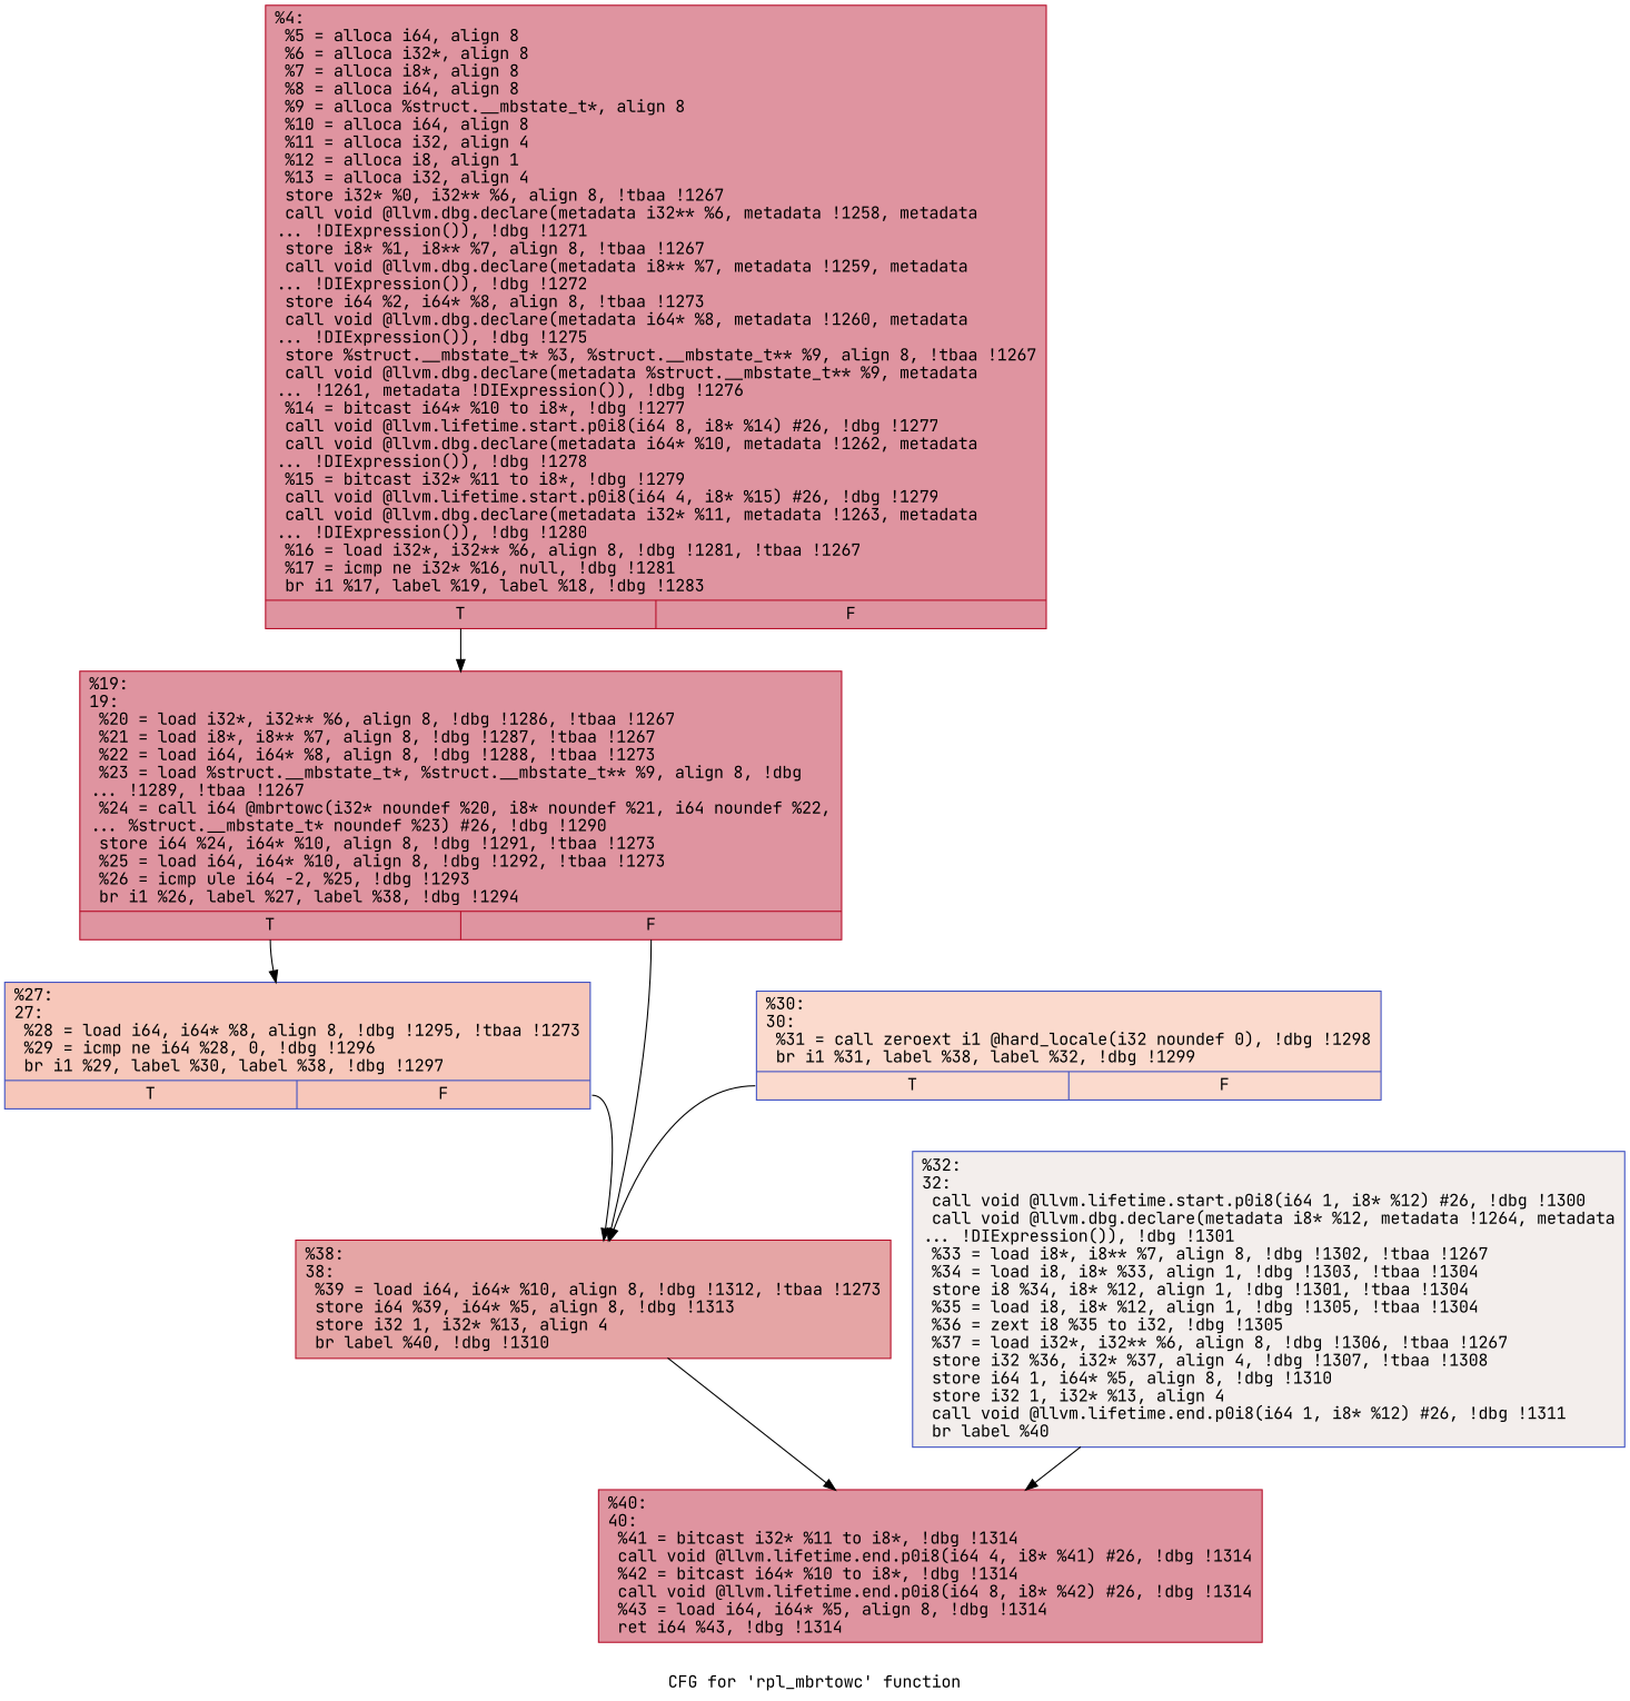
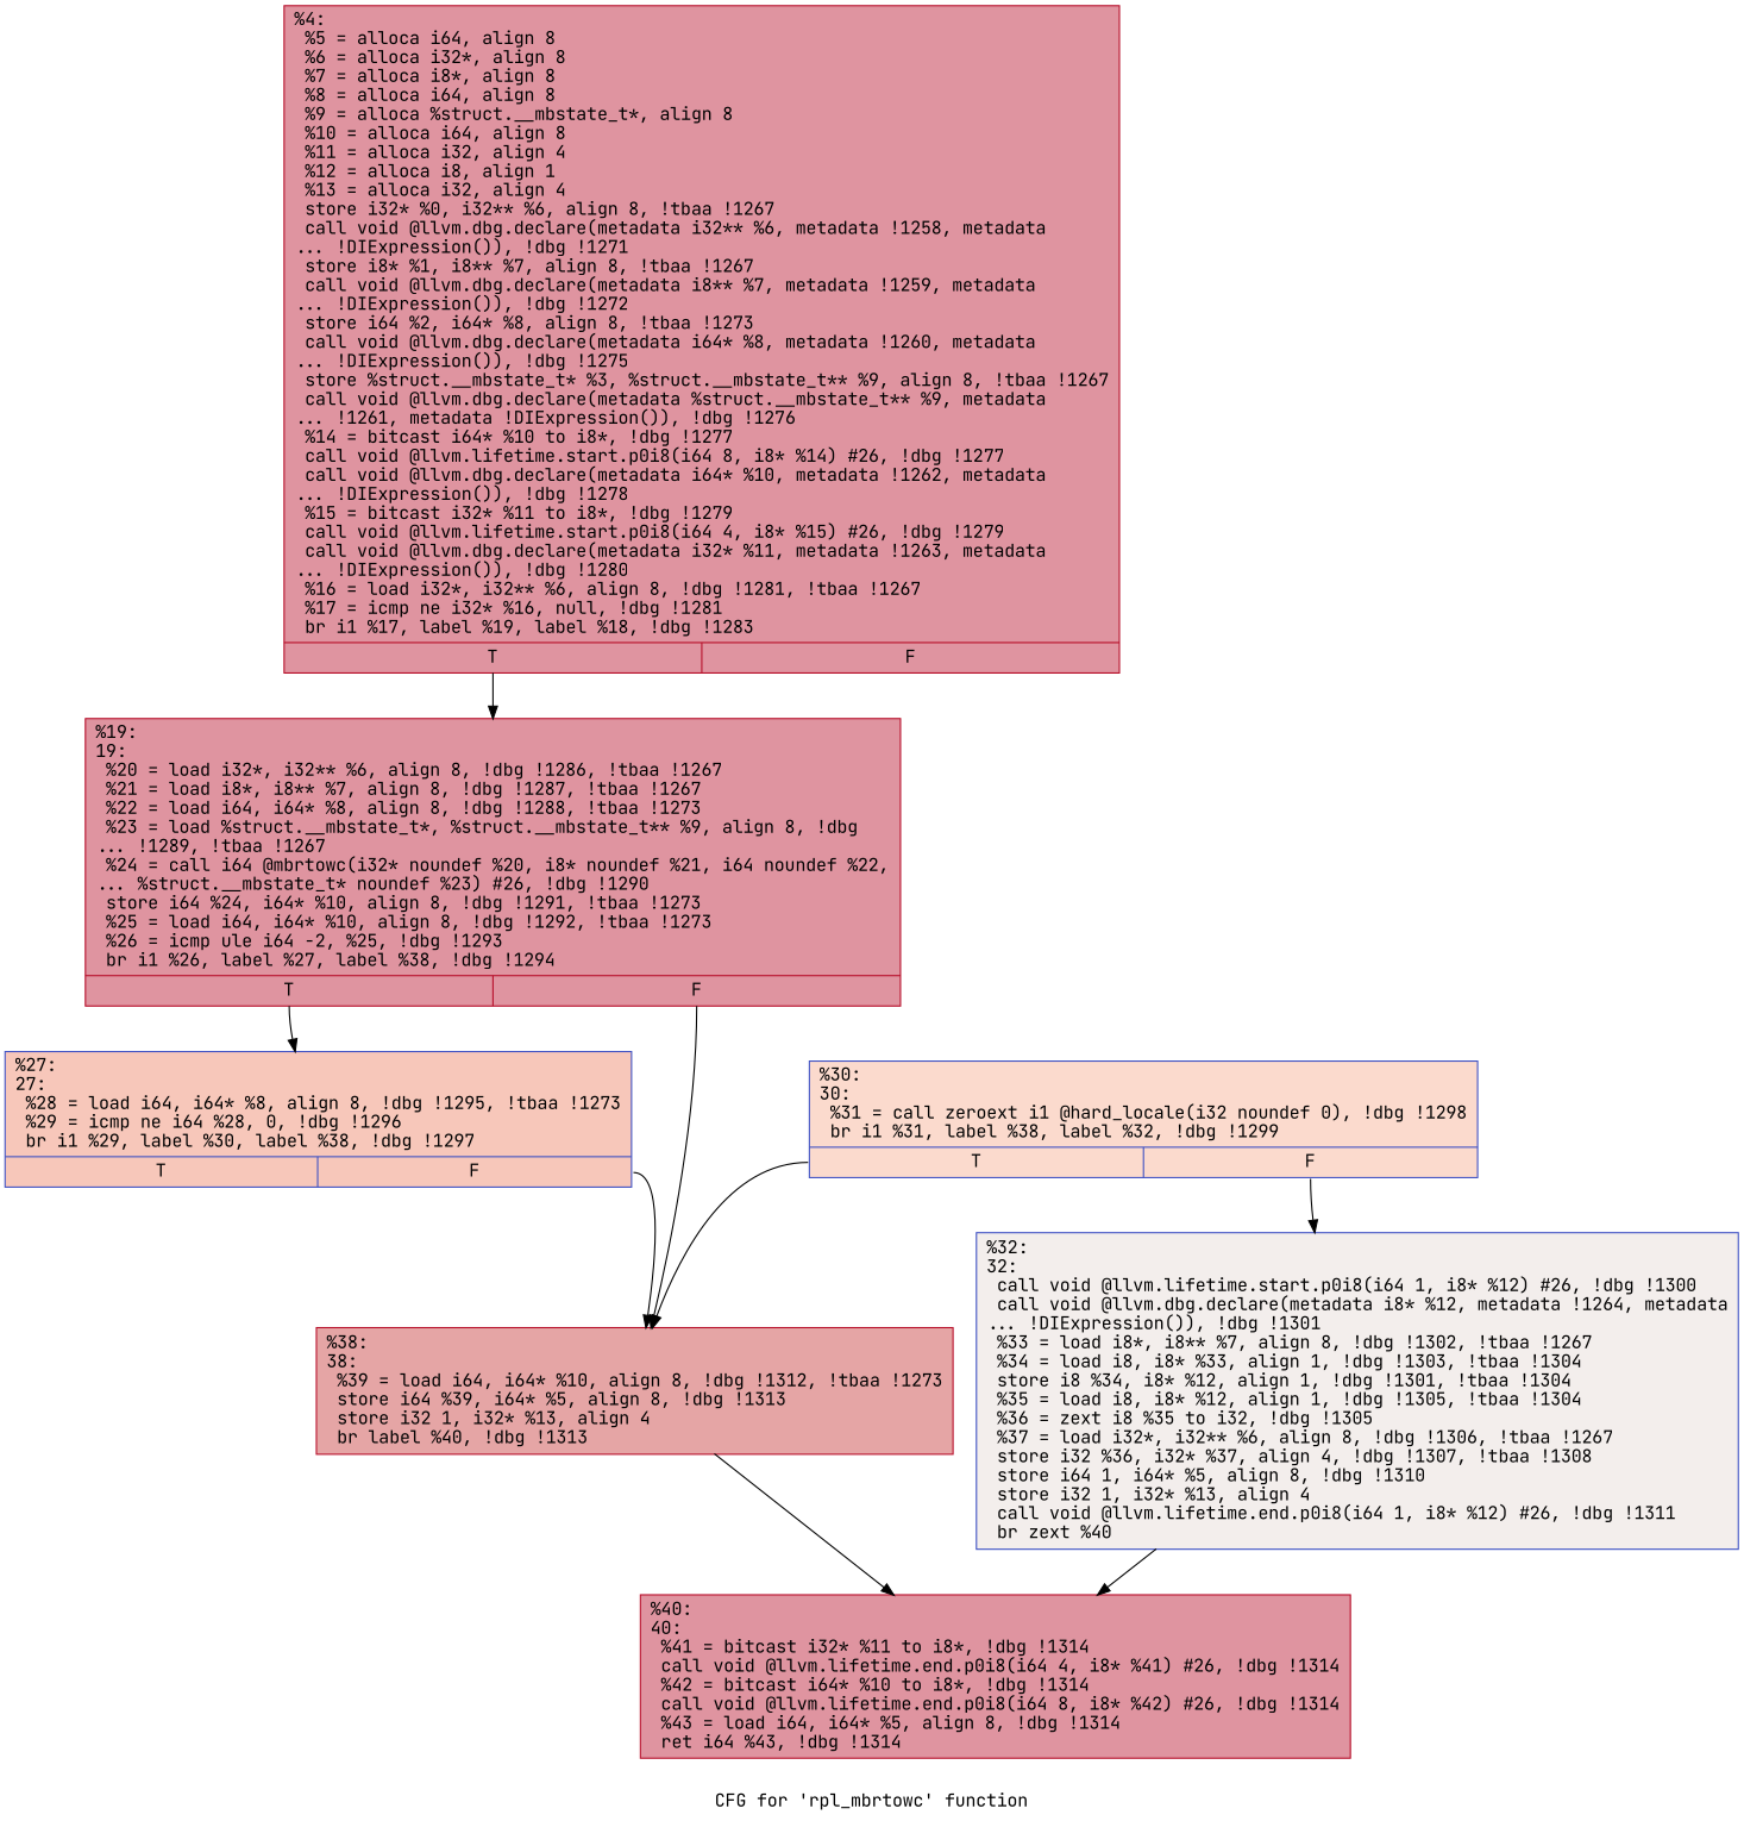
  digraph {
    fontname="JetBrains Mono"
    label="CFG for 'rpl_mbrtowc' function"
    node [color="#b70d28ff" fillcolor="#b70d2870" fontname="JetBrains Mono" shape=record style=filled]
    edge [fontname="JetBrains Mono" tailport=s0]
    n1 [label="{%4:\l  %5 = alloca i64, align 8\l  %6 = alloca i32*, align 8\l  %7 = alloca i8*, align 8\l  %8 = alloca i64, align 8\l  %9 = alloca %struct.__mbstate_t*, align 8\l  %10 = alloca i64, align 8\l  %11 = alloca i32, align 4\l  %12 = alloca i8, align 1\l  %13 = alloca i32, align 4\l  store i32* %0, i32** %6, align 8, !tbaa !1267\l  call void @llvm.dbg.declare(metadata i32** %6, metadata !1258, metadata\l... !DIExpression()), !dbg !1271\l  store i8* %1, i8** %7, align 8, !tbaa !1267\l  call void @llvm.dbg.declare(metadata i8** %7, metadata !1259, metadata\l... !DIExpression()), !dbg !1272\l  store i64 %2, i64* %8, align 8, !tbaa !1273\l  call void @llvm.dbg.declare(metadata i64* %8, metadata !1260, metadata\l... !DIExpression()), !dbg !1275\l  store %struct.__mbstate_t* %3, %struct.__mbstate_t** %9, align 8, !tbaa !1267\l  call void @llvm.dbg.declare(metadata %struct.__mbstate_t** %9, metadata\l... !1261, metadata !DIExpression()), !dbg !1276\l  %14 = bitcast i64* %10 to i8*, !dbg !1277\l  call void @llvm.lifetime.start.p0i8(i64 8, i8* %14) #26, !dbg !1277\l  call void @llvm.dbg.declare(metadata i64* %10, metadata !1262, metadata\l... !DIExpression()), !dbg !1278\l  %15 = bitcast i32* %11 to i8*, !dbg !1279\l  call void @llvm.lifetime.start.p0i8(i64 4, i8* %15) #26, !dbg !1279\l  call void @llvm.dbg.declare(metadata i32* %11, metadata !1263, metadata\l... !DIExpression()), !dbg !1280\l  %16 = load i32*, i32** %6, align 8, !dbg !1281, !tbaa !1267\l  %17 = icmp ne i32* %16, null, !dbg !1281\l  br i1 %17, label %19, label %18, !dbg !1283\l|{<s0>T|<s1>F}}"]
    n2 [label="{%19:\l19:                                               \l  %20 = load i32*, i32** %6, align 8, !dbg !1286, !tbaa !1267\l  %21 = load i8*, i8** %7, align 8, !dbg !1287, !tbaa !1267\l  %22 = load i64, i64* %8, align 8, !dbg !1288, !tbaa !1273\l  %23 = load %struct.__mbstate_t*, %struct.__mbstate_t** %9, align 8, !dbg\l... !1289, !tbaa !1267\l  %24 = call i64 @mbrtowc(i32* noundef %20, i8* noundef %21, i64 noundef %22,\l... %struct.__mbstate_t* noundef %23) #26, !dbg !1290\l  store i64 %24, i64* %10, align 8, !dbg !1291, !tbaa !1273\l  %25 = load i64, i64* %10, align 8, !dbg !1292, !tbaa !1273\l  %26 = icmp ule i64 -2, %25, !dbg !1293\l  br i1 %26, label %27, label %38, !dbg !1294\l|{<s0>T|<s1>F}}"]
    n3 [color="#3d50c3ff" fillcolor="#ec7f6370" label="{%27:\l27:                                               \l  %28 = load i64, i64* %8, align 8, !dbg !1295, !tbaa !1273\l  %29 = icmp ne i64 %28, 0, !dbg !1296\l  br i1 %29, label %30, label %38, !dbg !1297\l|{<s0>T|<s1>F}}"]
-   n4 [fillcolor="#c5333470" label="{%38:\l38:                                               \l  %39 = load i64, i64* %10, align 8, !dbg !1312, !tbaa !1273\l  store i64 %39, i64* %5, align 8, !dbg !1313\l  store i32 1, i32* %13, align 4\l  br label %40, !dbg !1310\l}"]
+   n4 [fillcolor="#c5333470" label="{%38:\l38:                                               \l  %39 = load i64, i64* %10, align 8, !dbg !1312, !tbaa !1273\l  store i64 %39, i64* %5, align 8, !dbg !1313\l  store i32 1, i32* %13, align 4\l  br label %40, !dbg !1313\l}"]
    n5 [label="{%40:\l40:                                               \l  %41 = bitcast i32* %11 to i8*, !dbg !1314\l  call void @llvm.lifetime.end.p0i8(i64 4, i8* %41) #26, !dbg !1314\l  %42 = bitcast i64* %10 to i8*, !dbg !1314\l  call void @llvm.lifetime.end.p0i8(i64 8, i8* %42) #26, !dbg !1314\l  %43 = load i64, i64* %5, align 8, !dbg !1314\l  ret i64 %43, !dbg !1314\l}"]
    n6 [color="#3d50c3ff" fillcolor="#f7ac8e70" label="{%30:\l30:                                               \l  %31 = call zeroext i1 @hard_locale(i32 noundef 0), !dbg !1298\l  br i1 %31, label %38, label %32, !dbg !1299\l|{<s0>T|<s1>F}}"]
-   n7 [color="#3d50c3ff" fillcolor="#e3d9d370" label="{%32:\l32:                                               \l  call void @llvm.lifetime.start.p0i8(i64 1, i8* %12) #26, !dbg !1300\l  call void @llvm.dbg.declare(metadata i8* %12, metadata !1264, metadata\l... !DIExpression()), !dbg !1301\l  %33 = load i8*, i8** %7, align 8, !dbg !1302, !tbaa !1267\l  %34 = load i8, i8* %33, align 1, !dbg !1303, !tbaa !1304\l  store i8 %34, i8* %12, align 1, !dbg !1301, !tbaa !1304\l  %35 = load i8, i8* %12, align 1, !dbg !1305, !tbaa !1304\l  %36 = zext i8 %35 to i32, !dbg !1305\l  %37 = load i32*, i32** %6, align 8, !dbg !1306, !tbaa !1267\l  store i32 %36, i32* %37, align 4, !dbg !1307, !tbaa !1308\l  store i64 1, i64* %5, align 8, !dbg !1310\l  store i32 1, i32* %13, align 4\l  call void @llvm.lifetime.end.p0i8(i64 1, i8* %12) #26, !dbg !1311\l  br label %40\l}"]
+   n7 [color="#3d50c3ff" fillcolor="#e3d9d370" label="{%32:\l32:                                               \l  call void @llvm.lifetime.start.p0i8(i64 1, i8* %12) #26, !dbg !1300\l  call void @llvm.dbg.declare(metadata i8* %12, metadata !1264, metadata\l... !DIExpression()), !dbg !1301\l  %33 = load i8*, i8** %7, align 8, !dbg !1302, !tbaa !1267\l  %34 = load i8, i8* %33, align 1, !dbg !1303, !tbaa !1304\l  store i8 %34, i8* %12, align 1, !dbg !1301, !tbaa !1304\l  %35 = load i8, i8* %12, align 1, !dbg !1305, !tbaa !1304\l  %36 = zext i8 %35 to i32, !dbg !1305\l  %37 = load i32*, i32** %6, align 8, !dbg !1306, !tbaa !1267\l  store i32 %36, i32* %37, align 4, !dbg !1307, !tbaa !1308\l  store i64 1, i64* %5, align 8, !dbg !1310\l  store i32 1, i32* %13, align 4\l  call void @llvm.lifetime.end.p0i8(i64 1, i8* %12) #26, !dbg !1311\l  br zext %40\l}"]
    n1 -> n2
    n2 -> n3
    n2 -> n4 [tailport=s1]
    n3 -> n4 [tailport=s1]
    n4 -> n5
    n6 -> n4
+   n6 -> n7 [tailport=s1]
    n7 -> n5
  }
